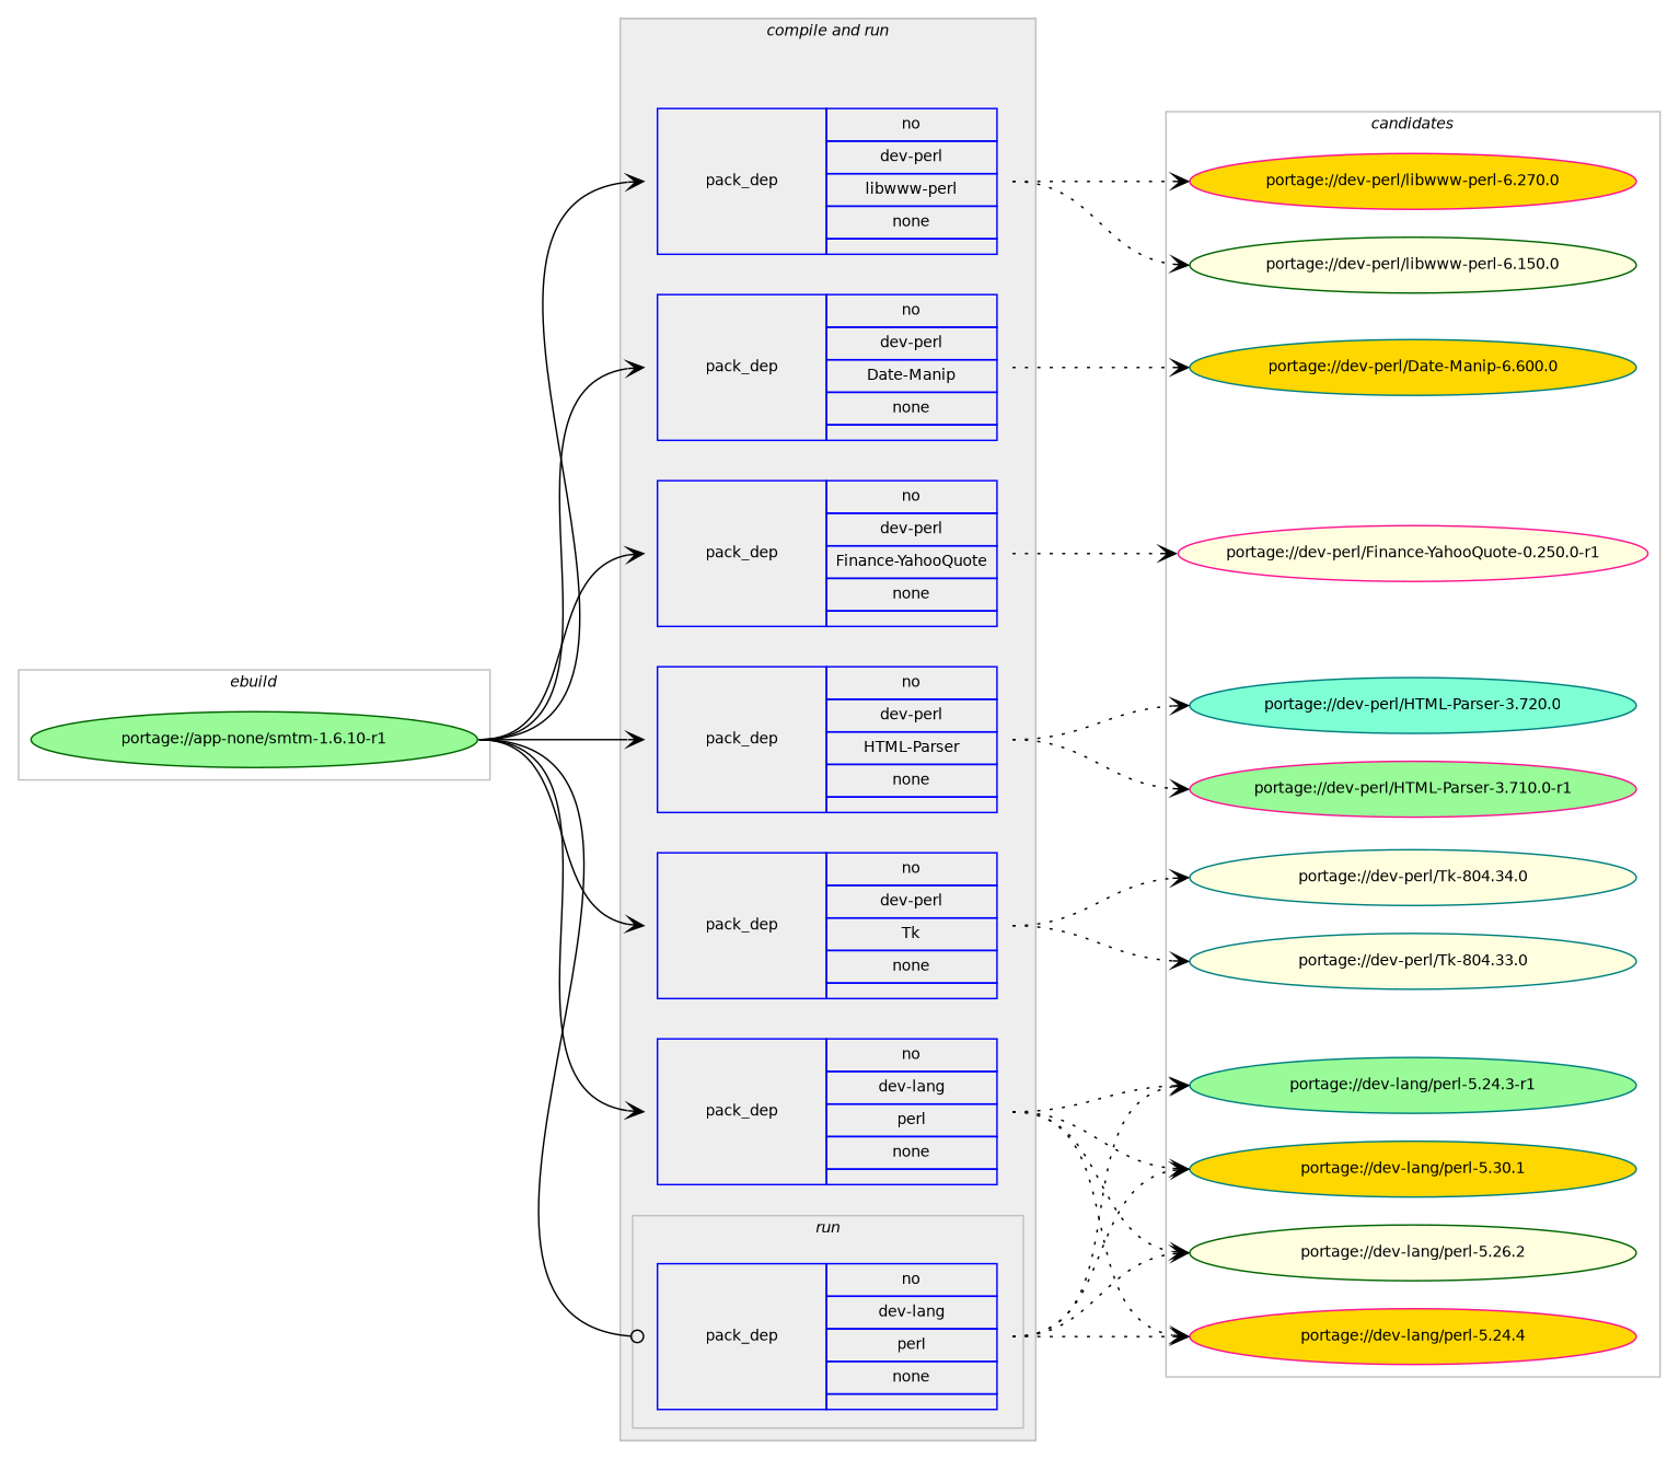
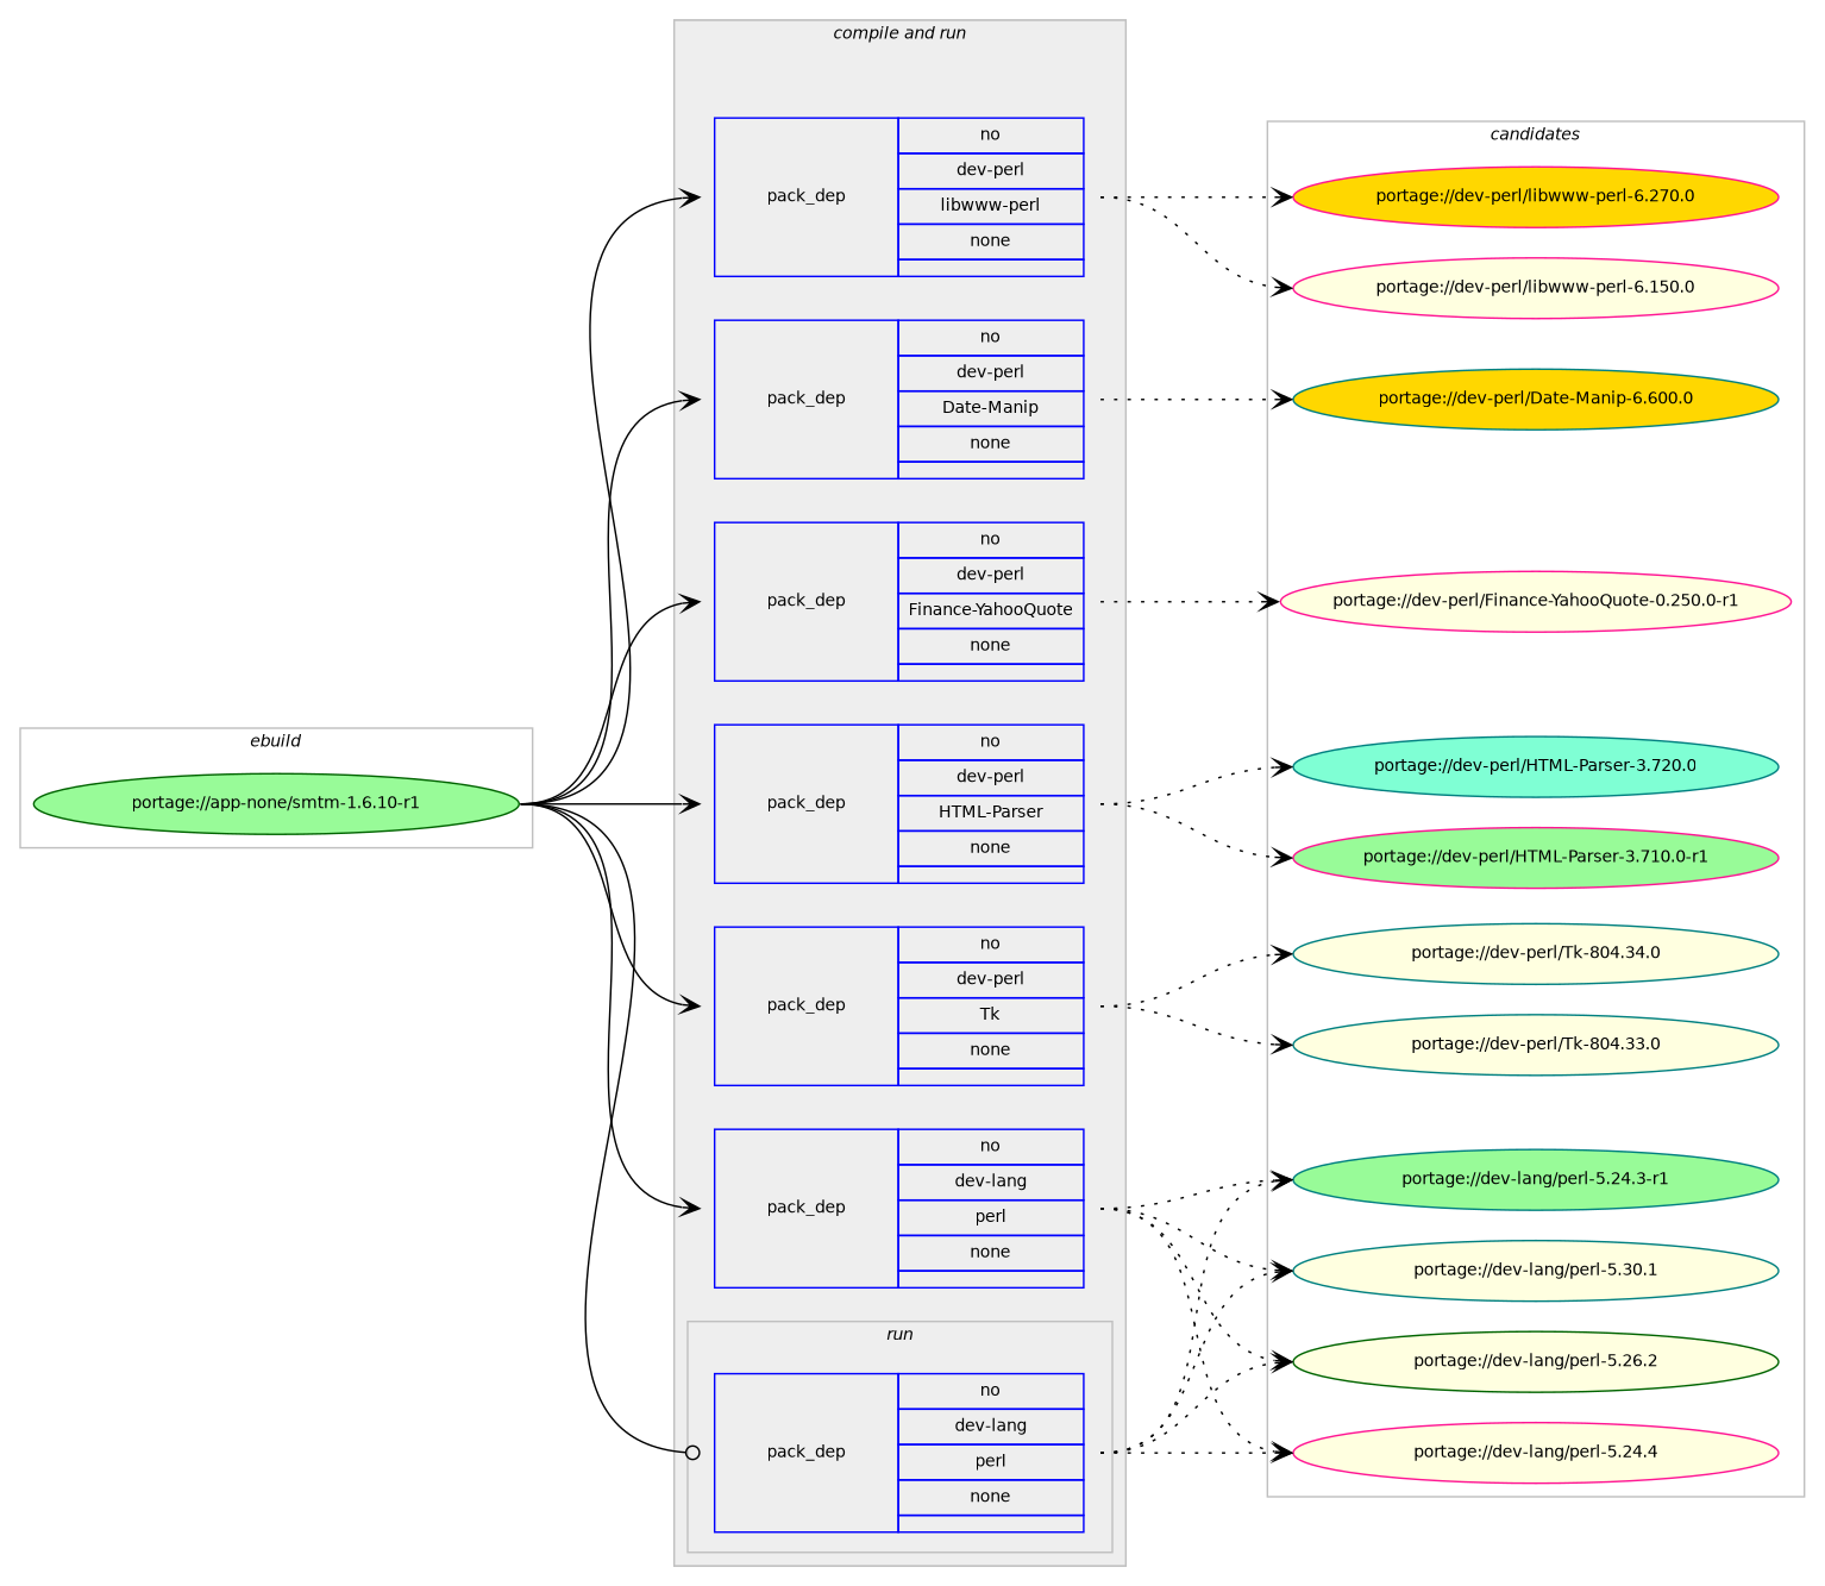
  digraph {
    compound=true
    concentrate=true
    fontname=Helvetica
    fontsize=10
    newrank=true
    rankdir=LR
    ranksep=1.5
    node [color=blue fontname=Helvetica fontsize=10 style=filled]
    edge [arrowhead=vee headport=w style=dotted tailport=e weight=100]
    n1 [color=darkgreen fillcolor=palegreen label="portage://app-none/smtm-1.6.10-r1" width=4]
    n2 [label=<<TABLE BORDER="0" CELLBORDER="1" CELLSPACING="0" CELLPADDING="4" WIDTH="220"><TR><TD ROWSPAN="6" CELLPADDING="30">pack_dep</TD></TR><TR><TD WIDTH="110">no</TD></TR><TR><TD>dev-lang</TD></TR><TR><TD>perl</TD></TR><TR><TD>none</TD></TR><TR><TD></TD></TR></TABLE>> shape=none style=""]
    n3 [label=<<TABLE BORDER="0" CELLBORDER="1" CELLSPACING="0" CELLPADDING="4" WIDTH="220"><TR><TD ROWSPAN="6" CELLPADDING="30">pack_dep</TD></TR><TR><TD WIDTH="110">no</TD></TR><TR><TD>dev-perl</TD></TR><TR><TD>Date-Manip</TD></TR><TR><TD>none</TD></TR><TR><TD></TD></TR></TABLE>> shape=none style=""]
    n4 [label=<<TABLE BORDER="0" CELLBORDER="1" CELLSPACING="0" CELLPADDING="4" WIDTH="220"><TR><TD ROWSPAN="6" CELLPADDING="30">pack_dep</TD></TR><TR><TD WIDTH="110">no</TD></TR><TR><TD>dev-perl</TD></TR><TR><TD>Finance-YahooQuote</TD></TR><TR><TD>none</TD></TR><TR><TD></TD></TR></TABLE>> shape=none style=""]
    n5 [label=<<TABLE BORDER="0" CELLBORDER="1" CELLSPACING="0" CELLPADDING="4" WIDTH="220"><TR><TD ROWSPAN="6" CELLPADDING="30">pack_dep</TD></TR><TR><TD WIDTH="110">no</TD></TR><TR><TD>dev-perl</TD></TR><TR><TD>HTML-Parser</TD></TR><TR><TD>none</TD></TR><TR><TD></TD></TR></TABLE>> shape=none style=""]
    n6 [label=<<TABLE BORDER="0" CELLBORDER="1" CELLSPACING="0" CELLPADDING="4" WIDTH="220"><TR><TD ROWSPAN="6" CELLPADDING="30">pack_dep</TD></TR><TR><TD WIDTH="110">no</TD></TR><TR><TD>dev-perl</TD></TR><TR><TD>Tk</TD></TR><TR><TD>none</TD></TR><TR><TD></TD></TR></TABLE>> shape=none style=""]
    n7 [label=<<TABLE BORDER="0" CELLBORDER="1" CELLSPACING="0" CELLPADDING="4" WIDTH="220"><TR><TD ROWSPAN="6" CELLPADDING="30">pack_dep</TD></TR><TR><TD WIDTH="110">no</TD></TR><TR><TD>dev-perl</TD></TR><TR><TD>libwww-perl</TD></TR><TR><TD>none</TD></TR><TR><TD></TD></TR></TABLE>> shape=none style=""]
    n8 [label=<<TABLE BORDER="0" CELLBORDER="1" CELLSPACING="0" CELLPADDING="4" WIDTH="220"><TR><TD ROWSPAN="6" CELLPADDING="30">pack_dep</TD></TR><TR><TD WIDTH="110">no</TD></TR><TR><TD>dev-lang</TD></TR><TR><TD>perl</TD></TR><TR><TD>none</TD></TR><TR><TD></TD></TR></TABLE>> shape=none style=""]
-   n9 [color=teal fillcolor=gold label="portage://dev-lang/perl-5.30.1" width=4]
+   n9 [color=teal fillcolor=lightyellow label="portage://dev-lang/perl-5.30.1" width=4]
    n10 [color=darkgreen fillcolor=lightyellow label="portage://dev-lang/perl-5.26.2" width=4]
-   n11 [color=deeppink fillcolor=gold label="portage://dev-lang/perl-5.24.4" width=4]
+   n11 [color=deeppink fillcolor=lightyellow label="portage://dev-lang/perl-5.24.4" width=4]
    n12 [color=teal fillcolor=palegreen label="portage://dev-lang/perl-5.24.3-r1" width=4]
    n13 [color=teal fillcolor=gold label="portage://dev-perl/Date-Manip-6.600.0" width=4]
    n14 [color=deeppink fillcolor=lightyellow label="portage://dev-perl/Finance-YahooQuote-0.250.0-r1" width=4]
    n15 [color=teal fillcolor=aquamarine label="portage://dev-perl/HTML-Parser-3.720.0" width=4]
    n16 [color=deeppink fillcolor=palegreen label="portage://dev-perl/HTML-Parser-3.710.0-r1" width=4]
    n17 [color=teal fillcolor=lightyellow label="portage://dev-perl/Tk-804.34.0" width=4]
    n18 [color=teal fillcolor=lightyellow label="portage://dev-perl/Tk-804.33.0" width=4]
    n19 [color=deeppink fillcolor=gold label="portage://dev-perl/libwww-perl-6.270.0" width=4]
-   n20 [color=darkgreen fillcolor=lightyellow label="portage://dev-perl/libwww-perl-6.150.0" width=4]
+   n20 [color=deeppink fillcolor=lightyellow label="portage://dev-perl/libwww-perl-6.150.0" width=4]
    subgraph cluster_1 {
      color=gray
      label=<<i>ebuild</i>>
      n1
    }
    subgraph cluster_2 {
      color=gray
      label=<<i>dependencies</i>>
      subgraph cluster_3 {
        color=gray
        fillcolor="#eeeeee"
        label=<<i>compile</i>>
        style=filled
        subgraph sub_4 {
          color=gray
          fillcolor="#eeeeee"
          label=<<i>compile</i>>
          style=filled
          n2
        }
        subgraph sub_5 {
          color=gray
          fillcolor="#eeeeee"
          label=<<i>compile</i>>
          style=filled
          n3
        }
        subgraph sub_6 {
          color=gray
          fillcolor="#eeeeee"
          label=<<i>compile</i>>
          style=filled
          n4
        }
        subgraph sub_7 {
          color=gray
          fillcolor="#eeeeee"
          label=<<i>compile</i>>
          style=filled
          n5
        }
        subgraph sub_8 {
          color=gray
          fillcolor="#eeeeee"
          label=<<i>compile</i>>
          style=filled
          n6
        }
        subgraph sub_9 {
          color=gray
          fillcolor="#eeeeee"
          label=<<i>compile</i>>
          style=filled
          n7
        }
      }
      subgraph cluster_10 {
        color=gray
        fillcolor="#eeeeee"
        label=<<i>compile and run</i>>
        style=filled
      }
      subgraph cluster_11 {
        color=gray
        fillcolor="#eeeeee"
        label=<<i>run</i>>
        style=filled
        subgraph sub_12 {
          color=gray
          fillcolor="#eeeeee"
          label=<<i>run</i>>
          style=filled
          n8
        }
      }
    }
    subgraph cluster_13 {
      color=gray
      label=<<i>candidates</i>>
      rank=same
      subgraph sub_14 {
        color=black
        label=<<i>candidates</i>>
        nodesep=1
        rank=same
        n9
        n10
        n11
        n12
      }
      subgraph sub_15 {
        color=black
        label=<<i>candidates</i>>
        nodesep=1
        rank=same
        n13
      }
      subgraph sub_16 {
        color=black
        label=<<i>candidates</i>>
        nodesep=1
        rank=same
        n14
      }
      subgraph sub_17 {
        color=black
        label=<<i>candidates</i>>
        nodesep=1
        rank=same
        n15
        n16
      }
      subgraph sub_18 {
        color=black
        label=<<i>candidates</i>>
        nodesep=1
        rank=same
        n17
        n18
      }
      subgraph sub_19 {
        color=black
        label=<<i>candidates</i>>
        nodesep=1
        rank=same
        n19
        n20
      }
      subgraph sub_20 {
        color=black
        label=<<i>candidates</i>>
        nodesep=1
        rank=same
        n9
        n10
        n11
        n12
      }
    }
    n1 -> n2 [style=solid weight=20]
    n1 -> n3 [style=solid weight=20]
    n1 -> n4 [style=solid weight=20]
    n1 -> n5 [style=solid weight=20]
    n1 -> n6 [style=solid weight=20]
    n1 -> n7 [style=solid weight=20]
    n1 -> n8 [arrowhead=odot style=solid weight=20]
    n2 -> n9
    n2 -> n10
    n2 -> n11
    n2 -> n12
    n3 -> n13
    n4 -> n14
    n5 -> n15
    n5 -> n16
    n6 -> n17
    n6 -> n18
    n7 -> n19
    n7 -> n20
    n8 -> n9
    n8 -> n10
    n8 -> n11
    n8 -> n12
  }
